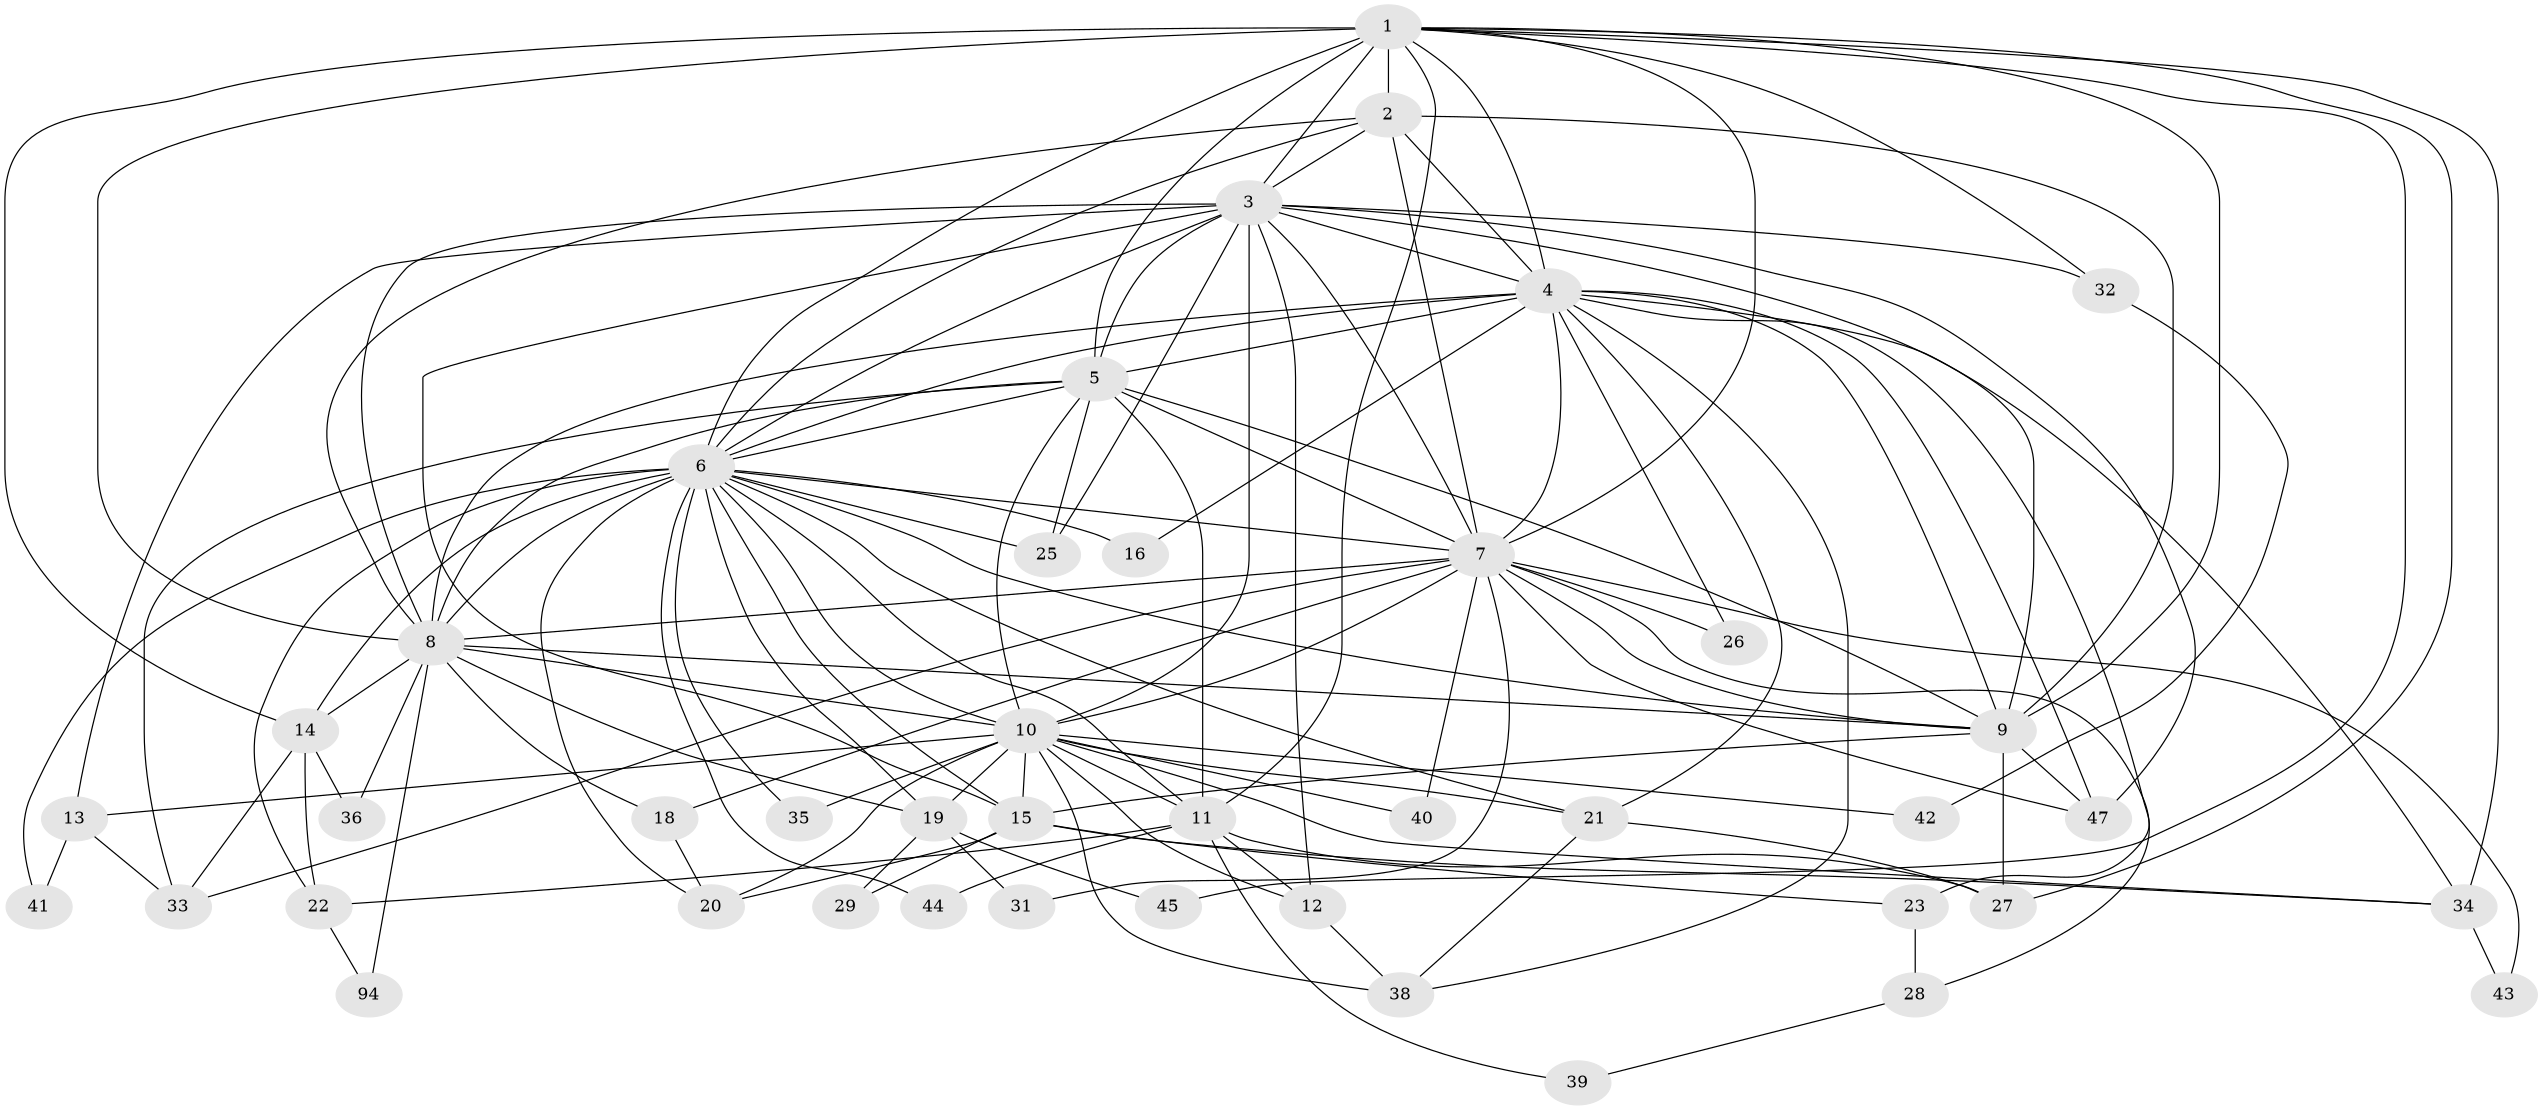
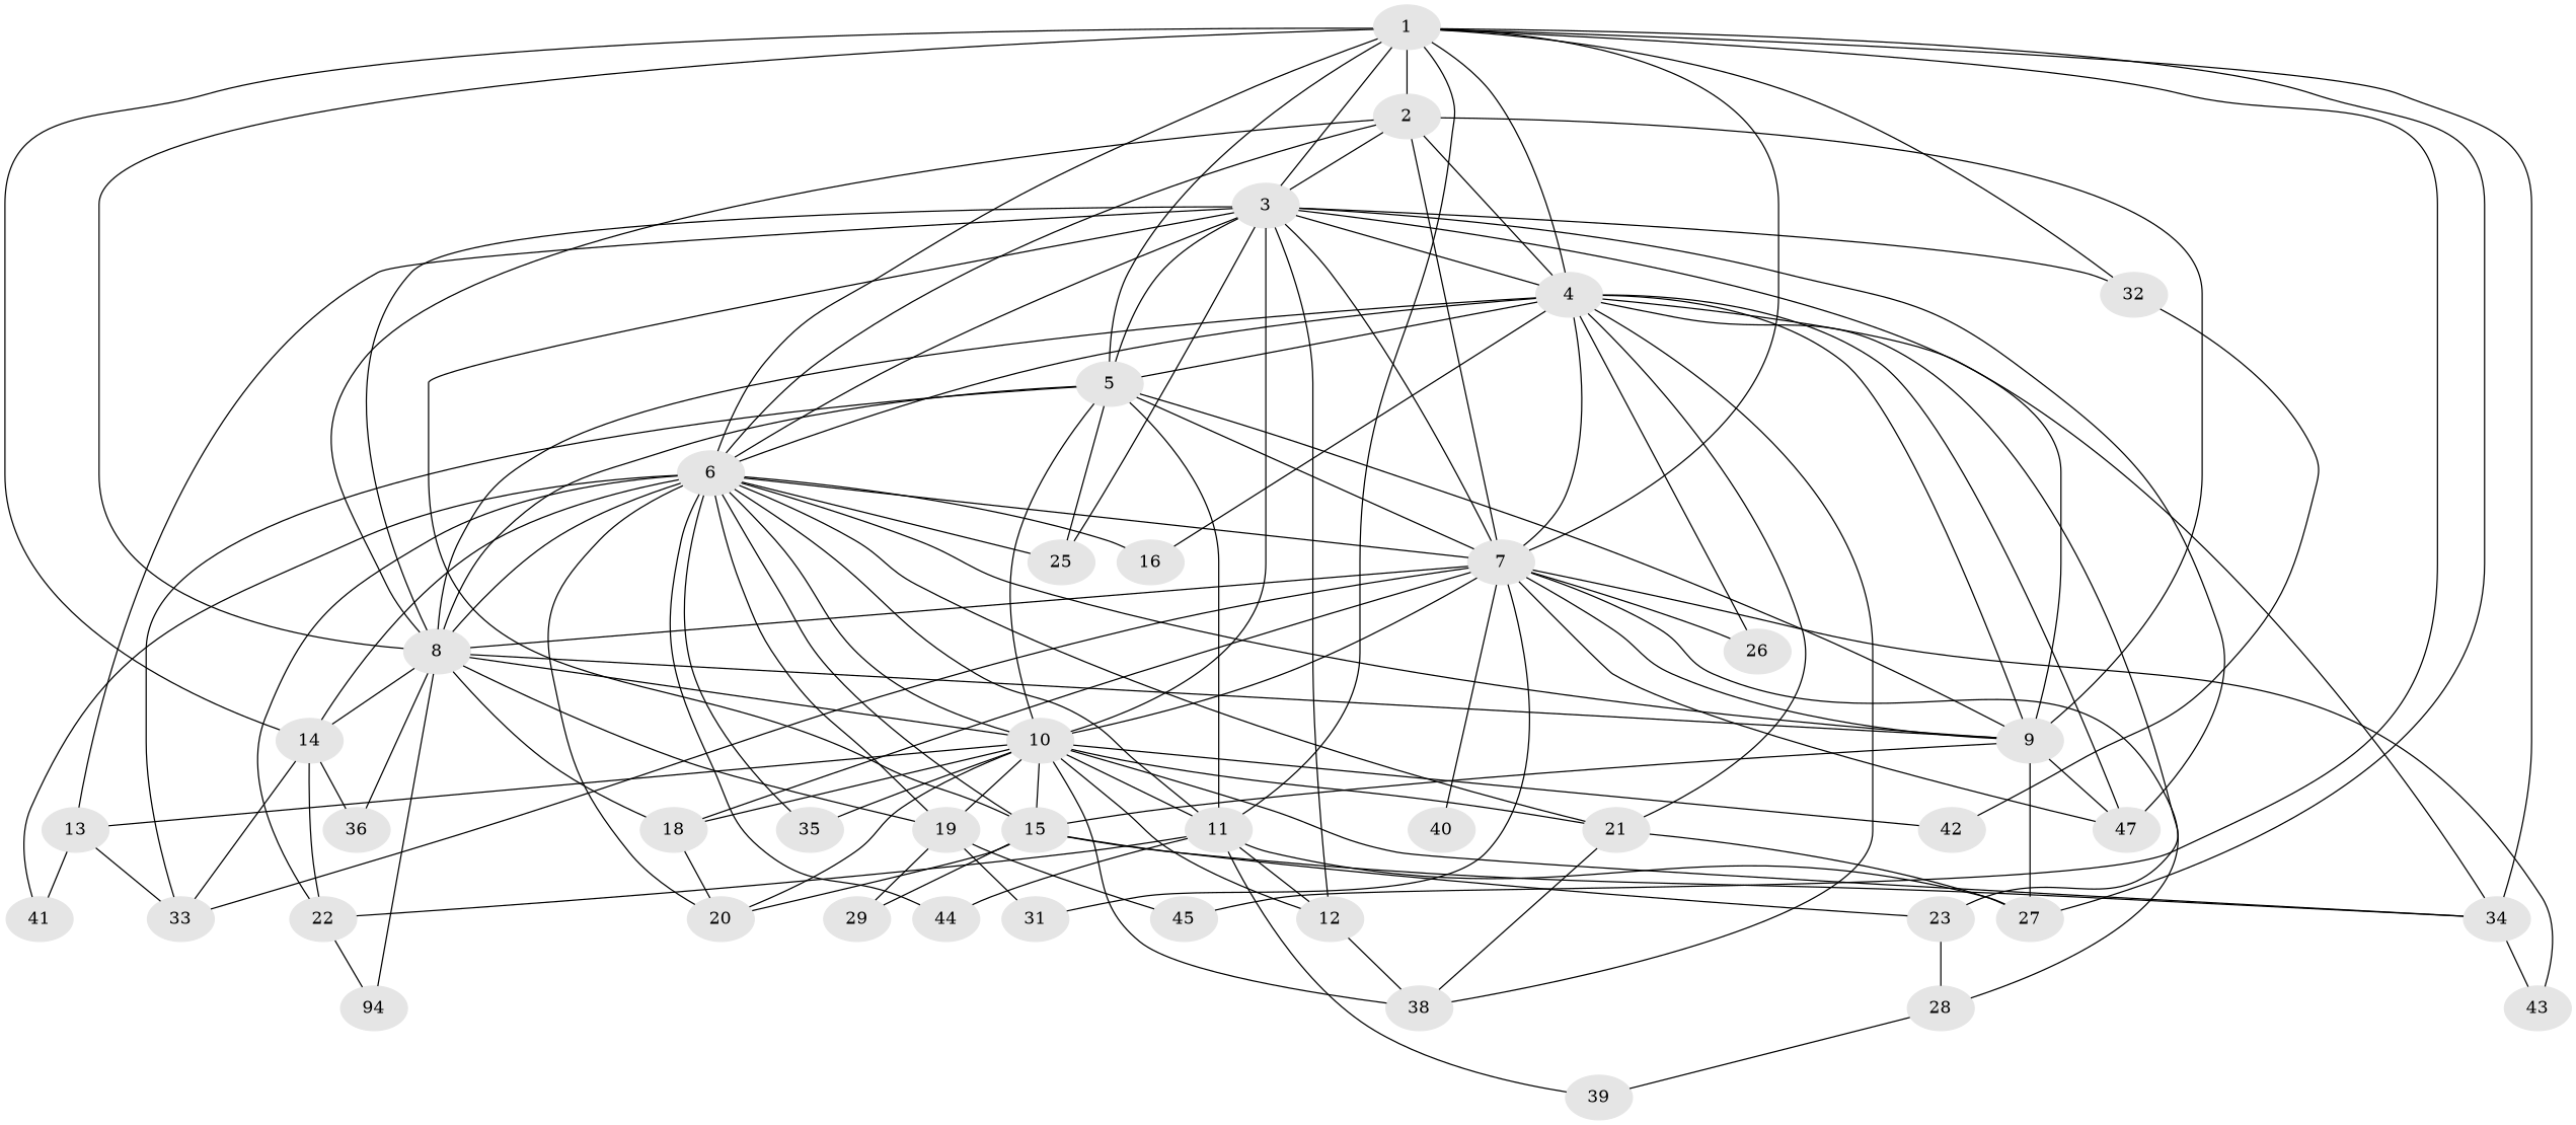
  graph {
    node [color=gray90 style=filled]
    edge [weight=1.0]
    1
    2
    3
    4
    5
    6
    7
    8
    9
    11
    14
    27
    32
    34
    45
    10
    12
    13
    15
    25
    n21 [label=47]
    16
    21
    23
    26
    38
    33
    19
    20
    22
    35
    41
    44
    18
    28
    31
    40
    43
    n39 [label=94]
    36
    39
    42
    29
    1 -- 2 [weight=9.0]
    1 -- 3 [weight=4.0]
    1 -- 4 [weight=2.0]
    1 -- 5
    1 -- 6
    1 -- 7
    1 -- 8
-   1 -- 9 [weight=2.0]
    1 -- 11
    1 -- 14
    1 -- 27
    1 -- 32
    1 -- 34 [weight=2.0]
    1 -- 45
    2 -- 3 [weight=2.0]
    2 -- 4 [weight=2.0]
    2 -- 6
    2 -- 7
    2 -- 8
    2 -- 9
    3 -- 4 [weight=3.0]
    3 -- 5 [weight=2.0]
    3 -- 6 [weight=3.0]
    3 -- 7 [weight=3.0]
    3 -- 8 [weight=2.0]
    3 -- 9 [weight=3.0]
    3 -- 32
    3 -- 10 [weight=9.0]
    3 -- 12
    3 -- 13
    3 -- 15 [weight=2.0]
    3 -- 25
    3 -- n21
    4 -- 5
    4 -- 6
    4 -- 7
    4 -- 8 [weight=2.0]
    4 -- 9
    4 -- 34
    4 -- n21
    4 -- 16
    4 -- 21
    4 -- 23
    4 -- 26
    4 -- 38
-   5 -- 6 [weight=2.0]
    5 -- 7
    5 -- 8
    5 -- 9
    5 -- 11 [weight=5.0]
    5 -- 10
    5 -- 33
    6 -- 7
    6 -- 8
    6 -- 9
    6 -- 11
    6 -- 14
    6 -- 10
    6 -- 15
    6 -- 25
    6 -- 16
    6 -- 21 [weight=2.0]
    6 -- 19
    6 -- 20
    6 -- 22
    6 -- 35
    6 -- 41
    6 -- 44
    7 -- 8
    7 -- 9
    7 -- 10
    7 -- n21
    7 -- 26
    7 -- 33
    7 -- 18
    7 -- 28
    7 -- 31
    7 -- 40
    7 -- 43
    8 -- 9
    8 -- 14
    8 -- 10 [weight=2.0]
    8 -- 19
    8 -- 18
    8 -- n39
    8 -- 36
    9 -- 27 [weight=3.0]
    9 -- 15
    9 -- n21
    11 -- 27
    11 -- 12
    11 -- 22
    11 -- 44
    11 -- 39
    14 -- 33
    14 -- 22
    14 -- 36
    32 -- 42
    34 -- 43
    10 -- 11 [weight=2.0]
    10 -- 34
    10 -- 12
    10 -- 13
    10 -- 15
    10 -- 21
    10 -- 38
    10 -- 19
    10 -- 20
    10 -- 35
-   10 -- 40
+   10 -- 18
    10 -- 42
    12 -- 38
    13 -- 33
    13 -- 41
    15 -- 34
    15 -- 23
    15 -- 20
    15 -- 29
    25 -- 5
    21 -- 27 [weight=2.0]
    21 -- 38
    23 -- 28
    19 -- 45
    19 -- 31
    19 -- 29
    22 -- n39
    18 -- 20
    28 -- 39
  }
